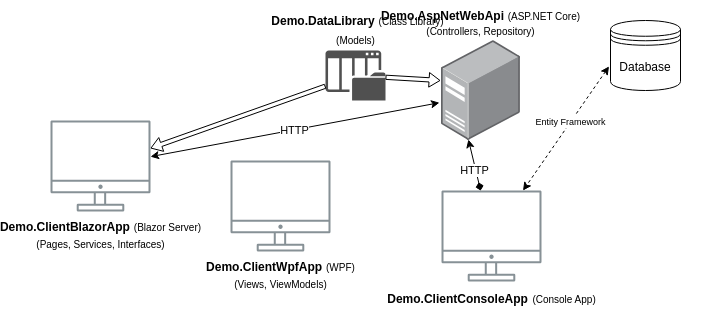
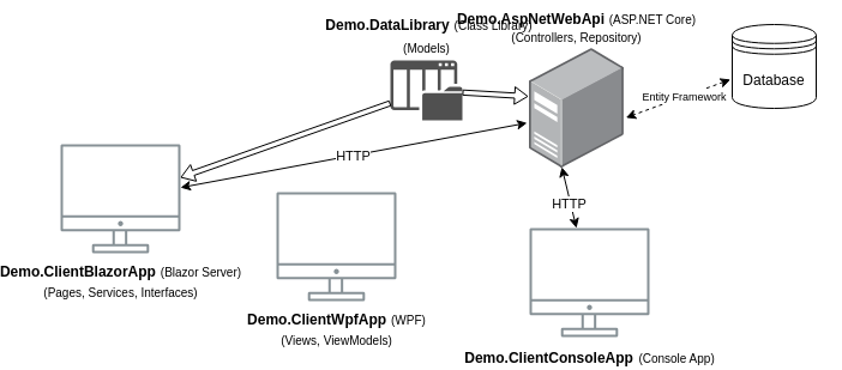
  <mxCell id="0" />
  <mxCell id="1" parent="0" />
  <mxCell id="2" value="&lt;font style=&quot;font-size: 12px;&quot;&gt;Demo.ClientWpfApp&lt;/font&gt;&amp;nbsp;&lt;font style=&quot;font-weight: normal; font-size: 10px;&quot;&gt;(WPF)&lt;br&gt;(Views, ViewModels)&lt;br&gt;&lt;/font&gt;" style="sketch=0;outlineConnect=0;gradientColor=none;fontColor=#000000;strokeColor=none;fillColor=#879196;dashed=0;verticalLabelPosition=bottom;verticalAlign=top;align=center;html=1;fontSize=14;fontStyle=1;aspect=fixed;shape=mxgraph.aws4.illustration_desktop;pointerEvents=1" parent="1" vertex="1"><mxGeometry x="200" y="160" width="100" height="91" as="geometry" /></mxCell>
  <mxCell id="3" value="&lt;font style=&quot;font-size: 10px;&quot;&gt;&lt;font style=&quot;font-size: 10px;&quot;&gt;&lt;b style=&quot;&quot;&gt;&lt;font style=&quot;font-size: 12px;&quot;&gt;Demo.AspNetWebApi&lt;/font&gt;&lt;span style=&quot;font-size: 13px;&quot;&gt;&amp;nbsp;&lt;/span&gt;&lt;/b&gt;(ASP.NET Core)&lt;/font&gt;&lt;br&gt;(Controllers,&amp;nbsp;Repository)&lt;br&gt;&lt;/font&gt;" style="image;points=[];aspect=fixed;html=1;align=center;shadow=0;dashed=0;image=img/lib/allied_telesis/computer_and_terminals/Server_Desktop.svg;labelPosition=center;verticalLabelPosition=top;verticalAlign=bottom;" parent="1" vertex="1"><mxGeometry x="411" y="40" width="78.89" height="100" as="geometry" /></mxCell>
  <mxCell id="4" value="&lt;font style=&quot;font-size: 14px;&quot;&gt;&amp;nbsp;&lt;/font&gt;&lt;font style=&quot;font-size: 12px;&quot;&gt;Demo.DataLibrary&lt;/font&gt;&lt;font style=&quot;font-size: 14px;&quot;&gt; &lt;/font&gt;&lt;font style=&quot;&quot;&gt;&lt;font style=&quot;font-weight: normal; font-size: 10px;&quot;&gt;(Class Library)&lt;/font&gt;&lt;br&gt;&lt;/font&gt;&lt;span style=&quot;font-weight: normal;&quot;&gt;&lt;font style=&quot;font-size: 10px;&quot;&gt;(Models)&lt;/font&gt;&lt;/span&gt;" style="sketch=0;pointerEvents=1;shadow=0;dashed=0;html=1;strokeColor=none;fillColor=#505050;labelPosition=center;verticalLabelPosition=top;verticalAlign=bottom;outlineConnect=0;align=center;shape=mxgraph.office.concepts.list_library;fontSize=16;fontStyle=1" parent="1" vertex="1"><mxGeometry x="295" y="50" width="60" height="50" as="geometry" /></mxCell>
- <mxCell id="5" value="&lt;font style=&quot;font-size: 9px;&quot;&gt;Entity Framework&lt;/font&gt;" style="rounded=0;orthogonalLoop=1;jettySize=auto;html=1;exitX=-0.021;exitY=0.656;exitDx=0;exitDy=0;exitPerimeter=0;startArrow=classic;startFill=1;dashed=1;" parent="1" source="6" target="9" edge="1"><mxGeometry x="-0.117" relative="1" as="geometry"><mxPoint as="offset" /></mxGeometry></mxCell>
+ <mxCell id="5" value="&lt;font style=&quot;font-size: 9px;&quot;&gt;Entity Framework&lt;/font&gt;" style="rounded=0;orthogonalLoop=1;jettySize=auto;html=1;exitX=-0.021;exitY=0.656;exitDx=0;exitDy=0;exitPerimeter=0;entryX=1.018;entryY=0.578;entryDx=0;entryDy=0;entryPerimeter=0;startArrow=classic;startFill=1;dashed=1;" parent="1" source="6" target="3" edge="1"><mxGeometry x="-0.117" relative="1" as="geometry"><mxPoint as="offset" /></mxGeometry></mxCell>
  <mxCell id="6" value="Database" style="shape=datastore;whiteSpace=wrap;html=1;" parent="1" vertex="1"><mxGeometry x="580" y="20" width="70" height="70" as="geometry" /></mxCell>
  <mxCell id="7" value="" style="endArrow=none;html=1;rounded=0;shape=flexArrow;endFill=0;startArrow=block;endSize=3;startSize=3.292;width=4.225;startWidth=9.367;" parent="1" source="12" target="4" edge="1"><mxGeometry width="50" height="50" relative="1" as="geometry"><mxPoint x="190" y="160" as="sourcePoint" /><mxPoint x="240" y="110" as="targetPoint" /></mxGeometry></mxCell>
  <mxCell id="8" value="" style="endArrow=none;html=1;rounded=0;shape=flexArrow;endFill=0;startArrow=block;endSize=3;startSize=3.292;width=4.225;startWidth=9.367;exitX=-0.013;exitY=0.4;exitDx=0;exitDy=0;exitPerimeter=0;" parent="1" source="3" target="4" edge="1"><mxGeometry width="50" height="50" relative="1" as="geometry"><mxPoint x="269" y="170" as="sourcePoint" /><mxPoint x="285" y="90" as="targetPoint" /></mxGeometry></mxCell>
  <mxCell id="9" value="&lt;font style=&quot;font-size: 12px;&quot;&gt;Demo.ClientConsoleApp&lt;/font&gt;&amp;nbsp;&lt;font style=&quot;font-weight: normal; font-size: 10px;&quot;&gt;(Console App)&lt;/font&gt;" style="sketch=0;outlineConnect=0;gradientColor=none;fontColor=#000000;strokeColor=none;fillColor=#879196;dashed=0;verticalLabelPosition=bottom;verticalAlign=top;align=center;html=1;fontSize=16;fontStyle=1;aspect=fixed;shape=mxgraph.aws4.illustration_desktop;pointerEvents=1" parent="1" vertex="1"><mxGeometry x="411" y="190" width="100" height="91" as="geometry" /></mxCell>
- <mxCell id="10" style="rounded=0;orthogonalLoop=1;jettySize=auto;html=1;exitX=0.341;exitY=0.99;exitDx=0;exitDy=0;exitPerimeter=0;startArrow=classic;startFill=1;endArrow=diamond;" parent="1" source="3" target="9" edge="1"><mxGeometry relative="1" as="geometry"><mxPoint x="420" y="132" as="sourcePoint" /><mxPoint x="310" y="189" as="targetPoint" /></mxGeometry></mxCell>
+ <mxCell id="10" style="rounded=0;orthogonalLoop=1;jettySize=auto;html=1;exitX=0.341;exitY=0.99;exitDx=0;exitDy=0;exitPerimeter=0;startArrow=classic;startFill=1;" parent="1" source="3" target="9" edge="1"><mxGeometry relative="1" as="geometry"><mxPoint x="420" y="132" as="sourcePoint" /><mxPoint x="310" y="189" as="targetPoint" /></mxGeometry></mxCell>
  <mxCell id="11" value="HTTP" style="edgeLabel;html=1;align=center;verticalAlign=middle;resizable=0;points=[];" parent="10" vertex="1" connectable="0"><mxGeometry x="0.18" y="-2" relative="1" as="geometry"><mxPoint as="offset" /></mxGeometry></mxCell>
  <mxCell id="12" value="&lt;font style=&quot;font-size: 12px;&quot;&gt;Demo.ClientBlazorApp&lt;/font&gt;&amp;nbsp;&lt;font style=&quot;font-weight: normal; font-size: 10px;&quot;&gt;(Blazor Server)&lt;br&gt;(Pages, Services, Interfaces)&lt;br&gt;&lt;/font&gt;" style="sketch=0;outlineConnect=0;gradientColor=none;fontColor=#000000;strokeColor=none;fillColor=#879196;dashed=0;verticalLabelPosition=bottom;verticalAlign=top;align=center;html=1;fontSize=14;fontStyle=1;aspect=fixed;shape=mxgraph.aws4.illustration_desktop;pointerEvents=1" vertex="1" parent="1"><mxGeometry x="20" y="120" width="100" height="91" as="geometry" /></mxCell>
  <mxCell id="13" style="rounded=0;orthogonalLoop=1;jettySize=auto;html=1;exitX=-0.026;exitY=0.622;exitDx=0;exitDy=0;exitPerimeter=0;startArrow=classic;startFill=1;" edge="1" parent="1" source="3" target="12"><mxGeometry relative="1" as="geometry"><mxPoint x="420" y="132" as="sourcePoint" /><mxPoint x="310" y="189" as="targetPoint" /></mxGeometry></mxCell>
  <mxCell id="14" value="HTTP" style="edgeLabel;html=1;align=center;verticalAlign=middle;resizable=0;points=[];" vertex="1" connectable="0" parent="13"><mxGeometry x="0.18" y="-2" relative="1" as="geometry"><mxPoint x="25" y="-2" as="offset" /></mxGeometry></mxCell>
